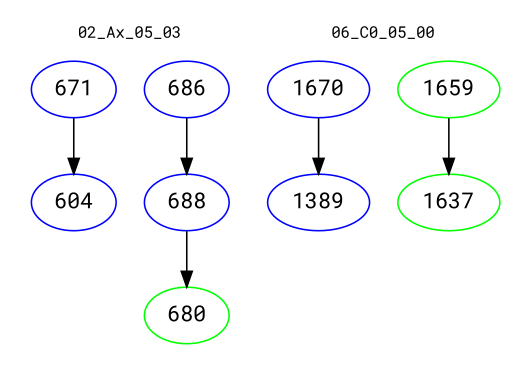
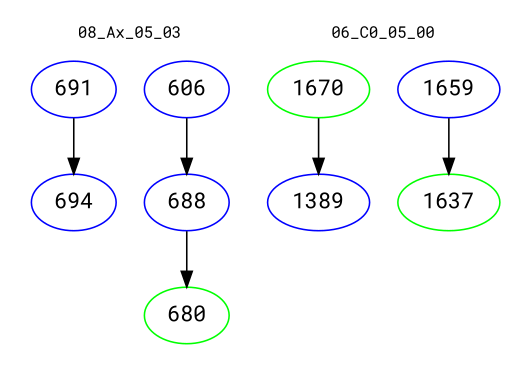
  digraph {
    fontname="Roboto Mono"
    node [color=blue fontname="Roboto Mono"]
    edge [color=black fontname="Roboto Mono"]
-   n1 [label=686]
+   n1 [label=606]
    n2 [label=688]
-   n3 [label=671]
+   n3 [label=691]
    n4 [color=green label=680]
-   n5 [label=604]
-   n6 [color=green label=1659]
-   n7 [label=1670]
+   n5 [label=694]
+   n6 [label=1659]
+   n7 [color=green label=1670]
    n8 [color=green label=1637]
    n9 [label=1389]
    subgraph cluster_1 {
      color=white
      fontsize=10
-     label="02_Ax_05_03"
+     label="08_Ax_05_03"
      n1
      n2
      n3
      n4
      n5
    }
    subgraph cluster_2 {
      color=white
      fontsize=10
      label="06_C0_05_00"
      n6
      n7
      n8
      n9
    }
    n1 -> n2
    n2 -> n4
    n3 -> n5
    n6 -> n8
    n7 -> n9
  }
